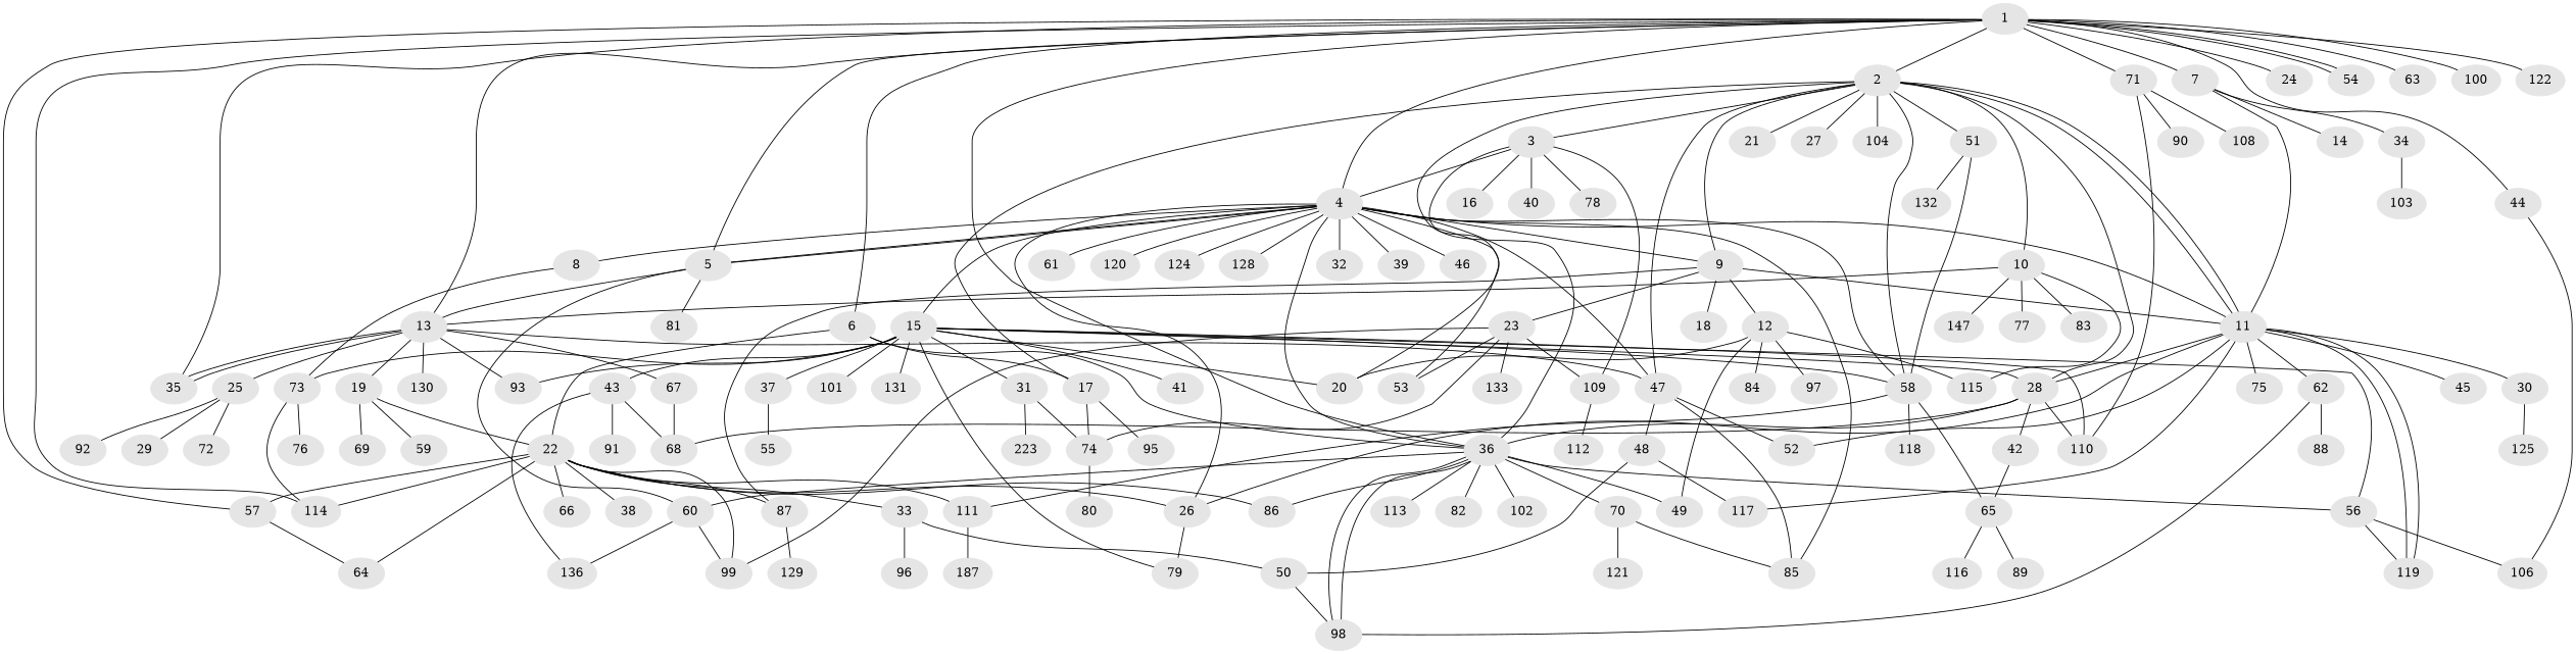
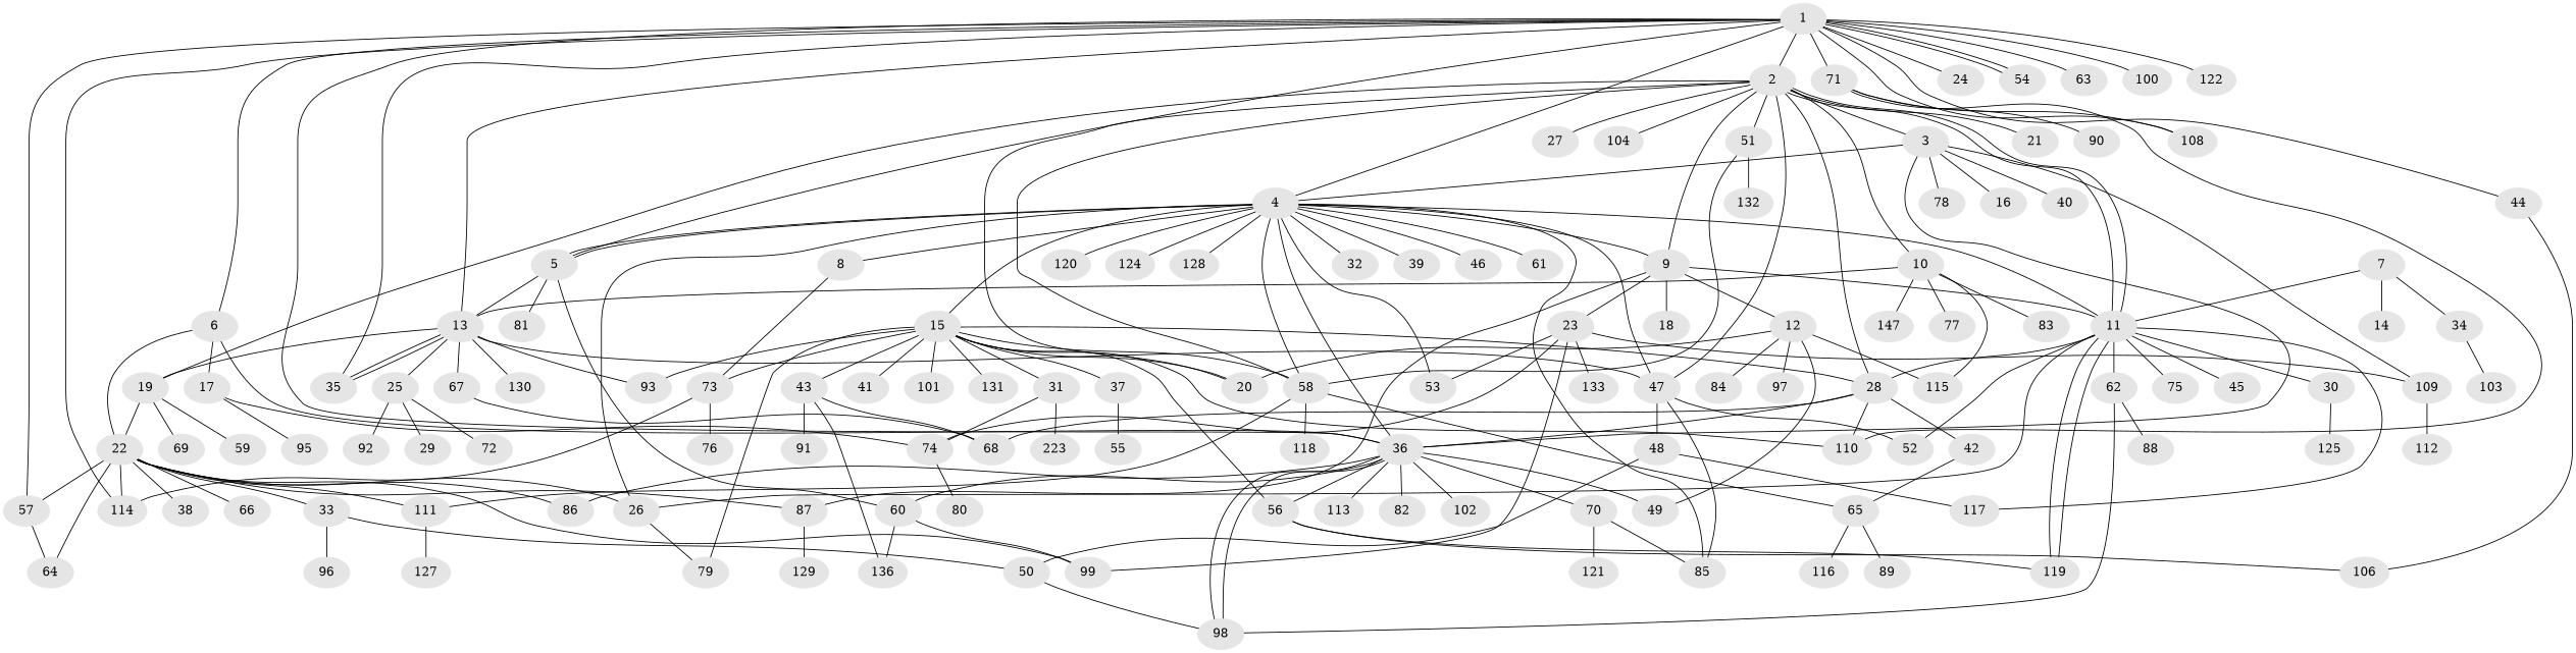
  graph {
    node [color=gray90 style=filled]
    1
    2
    4
    5
    6
    7
    13
    24
    35
    36
    44
    54
    57
    63
    71
    100
    114
    122
    3
    9
    10
    11
    19
    20
    21
    27
    28
    47
    51
    58
    104
    8
    15
    26
    32
    39
    46
    53
    61
    85
    120
    124
    128
    60
    81
    17
    22
    14
    34
    25
    67
    93
    130
    49
    56
    86
    70
    82
    98
    102
    113
    106
    64
    110
    90
    108
    16
    40
    78
    109
    12
    18
    23
    87
    77
    83
    n77 [label=147]
    115
    30
    45
    52
    62
    75
    117
    119
    59
    69
    42
    68
    48
    132
    111
    65
    118
    112
    73
    31
    37
    41
    43
    79
    101
    131
    99
    n105 [label=136]
    74
    95
    33
    38
    66
    103
    76
    84
    97
    133
    129
    125
    88
    29
    72
    92
    n122 [label=223]
    55
    91
    80
    50
    96
-   127 [label=187]
+   127
    121
    89
    116
    1 -- 2
    1 -- 4
    1 -- 5
    1 -- 6
-   1 -- 7
+   1 -- 108
    1 -- 13
    1 -- 24
    1 -- 35
    1 -- 36
    1 -- 44
    1 -- 54
    1 -- 54
    1 -- 57
    1 -- 63
    1 -- 71
    1 -- 100
    1 -- 114
    1 -- 122
    2 -- 3
    2 -- 9
    2 -- 10
    2 -- 11
    2 -- 11
-   2 -- 17
+   2 -- 19
    2 -- 20
    2 -- 21
    2 -- 27
    2 -- 28
    2 -- 47
    2 -- 51
    2 -- 58
    2 -- 104
    4 -- 5
    4 -- 5
    4 -- 36
    4 -- 9
    4 -- 11
    4 -- 47
    4 -- 58
    4 -- 8
    4 -- 15
    4 -- 26
    4 -- 32
    4 -- 39
    4 -- 46
    4 -- 53
    4 -- 61
    4 -- 85
    4 -- 120
    4 -- 124
    4 -- 128
    5 -- 13
    5 -- 60
    5 -- 81
    6 -- 36
    6 -- 17
    6 -- 22
    7 -- 11
    7 -- 14
    7 -- 34
    13 -- 35
    13 -- 35
    13 -- 19
    13 -- 47
    13 -- 25
    13 -- 67
    13 -- 93
    13 -- 130
    36 -- 60
    36 -- 49
    36 -- 56
    36 -- 86
    36 -- 70
    36 -- 82
    36 -- 98
    36 -- 98
    36 -- 102
    36 -- 113
    44 -- 106
    57 -- 64
    71 -- 110
    71 -- 90
    71 -- 108
    3 -- 4
    3 -- 36
    3 -- 16
    3 -- 40
    3 -- 78
    3 -- 109
    9 -- 11
    9 -- 12
    9 -- 18
    9 -- 23
    9 -- 87
    10 -- 13
    10 -- 77
    10 -- 83
    10 -- n77
    10 -- 115
    11 -- 28
    11 -- 26
    11 -- 30
    11 -- 45
    11 -- 52
    11 -- 62
    11 -- 75
    11 -- 117
    11 -- 119
    11 -- 119
    19 -- 22
    19 -- 59
    19 -- 69
    28 -- 36
    28 -- 110
    28 -- 42
    28 -- 68
    47 -- 85
    47 -- 52
    47 -- 48
    51 -- 58
    51 -- 132
    58 -- 111
    58 -- 65
    58 -- 118
    8 -- 73
    15 -- 20
    15 -- 28
    15 -- 58
    15 -- 93
    15 -- 56
    15 -- 110
    15 -- 73
    15 -- 31
    15 -- 37
    15 -- 41
    15 -- 43
    15 -- 79
    15 -- 101
    15 -- 131
    26 -- 79
    60 -- 99
    60 -- n105
    17 -- 74
    17 -- 95
    22 -- 57
    22 -- 114
    22 -- 26
    22 -- 86
    22 -- 64
    22 -- 87
    22 -- 111
    22 -- 99
    22 -- 33
    22 -- 38
    22 -- 66
    34 -- 103
    25 -- 29
    25 -- 72
    25 -- 92
    67 -- 68
    56 -- 106
    56 -- 119
    70 -- 85
    70 -- 121
    109 -- 112
    12 -- 20
    12 -- 49
    12 -- 115
    12 -- 84
    12 -- 97
    23 -- 53
    23 -- 109
    23 -- 99
    23 -- 74
    23 -- 133
    87 -- 129
    30 -- 125
    62 -- 98
    62 -- 88
    42 -- 65
    48 -- 117
    48 -- 50
    111 -- 127
    65 -- 89
    65 -- 116
    73 -- 114
    73 -- 76
    31 -- 74
    31 -- n122
    37 -- 55
    43 -- 68
    43 -- n105
    43 -- 91
    74 -- 80
    33 -- 50
    33 -- 96
    50 -- 98
  }
